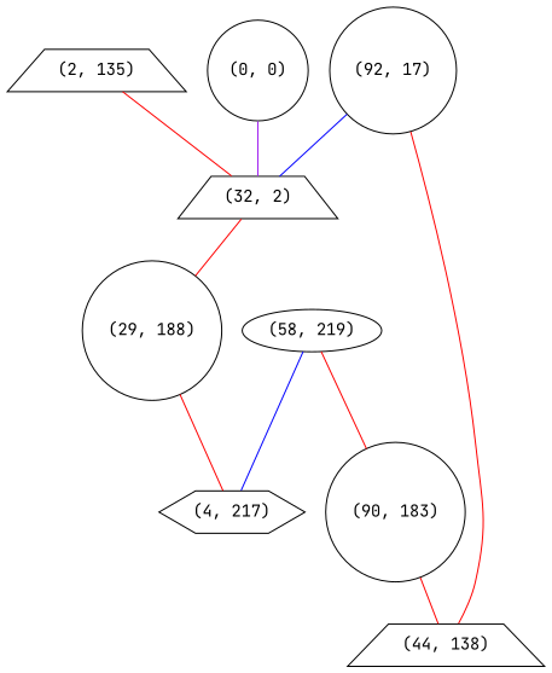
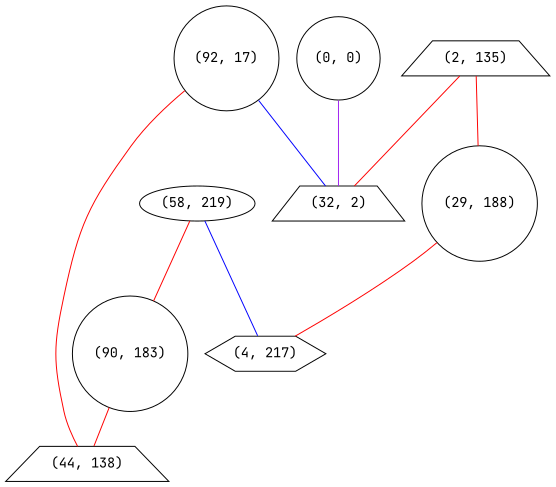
  graph {
    fontname="JetBrains Mono"
    node [fontname="JetBrains Mono" shape=circle]
    edge [color=red fontname="JetBrains Mono" weight=1]
    "(29, 188)"
    "(2, 135)" [shape=trapezium]
    "(32, 2)" [shape=trapezium]
    "(4, 217)" [shape=hexagon]
    "(92, 17)"
    "(44, 138)" [shape=trapezium]
    "(58, 219)" [shape=ellipse]
    "(90, 183)"
    "(0, 0)"
    "(29, 188)" -- "(4, 217)"
-   "(32, 2)" -- "(29, 188)"
+   "(2, 135)" -- "(29, 188)"
    "(2, 135)" -- "(32, 2)"
    "(92, 17)" -- "(32, 2)" [color=blue weight=3]
    "(92, 17)" -- "(44, 138)"
    "(58, 219)" -- "(4, 217)" [color=blue weight=3]
    "(58, 219)" -- "(90, 183)"
    "(90, 183)" -- "(44, 138)"
    "(0, 0)" -- "(32, 2)" [color=purple weight=4]
  }
